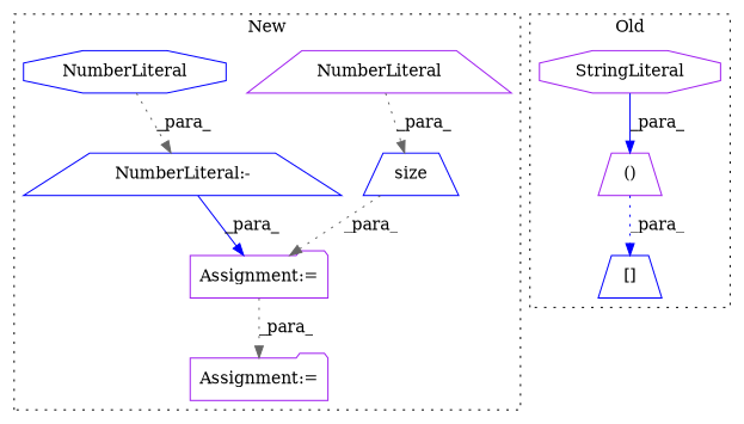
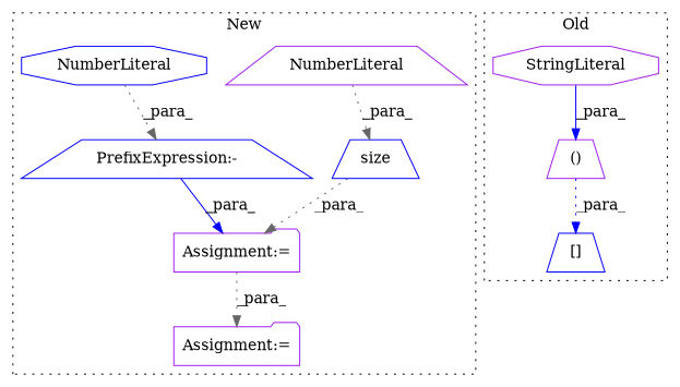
  digraph {
    node [a=7 l=1 s=12355 shape=trapezium color=purple]
    edge [color=gray40 style=dotted]
    n1 [a=32 l="5,1" label=size s="11619,11625" color=blue]
    n2 [label="Assignment:=" s=11599 shape=folder]
    n3 [a=34 label=NumberLiteral s=11624]
-   n4 [a=38 label="NumberLiteral:-" s=11613 color=blue]
+   n4 [a=38 label="PrefixExpression:-" s=11613 color=blue]
    n5 [a=34 label=NumberLiteral s=11614 shape=octagon color=blue]
    n6 [l=2 label="Assignment:=" s=12107 shape=folder]
    n7 [a=106 l=59 label="()"]
    n8 [a=2 l="16,2" label="[]" s="12339,12414" color=blue]
    n9 [a=45 l=16 label=StringLiteral shape=octagon]
    subgraph cluster_1 {
      label=New
      style=dotted
      n1
      n2
      n3
      n4
      n5
      n6
    }
    subgraph cluster_2 {
      label=Old
      style=dotted
      n7
      n8
      n9
    }
    n1 -> n2 [label=_para_]
    n2 -> n6 [label=_para_]
    n3 -> n1 [label=_para_]
    n4 -> n2 [label=_para_ color=blue style=solid]
    n5 -> n4 [label=_para_]
    n7 -> n8 [label=_para_ color=blue]
    n9 -> n7 [label=_para_ color=blue style=solid]
  }
